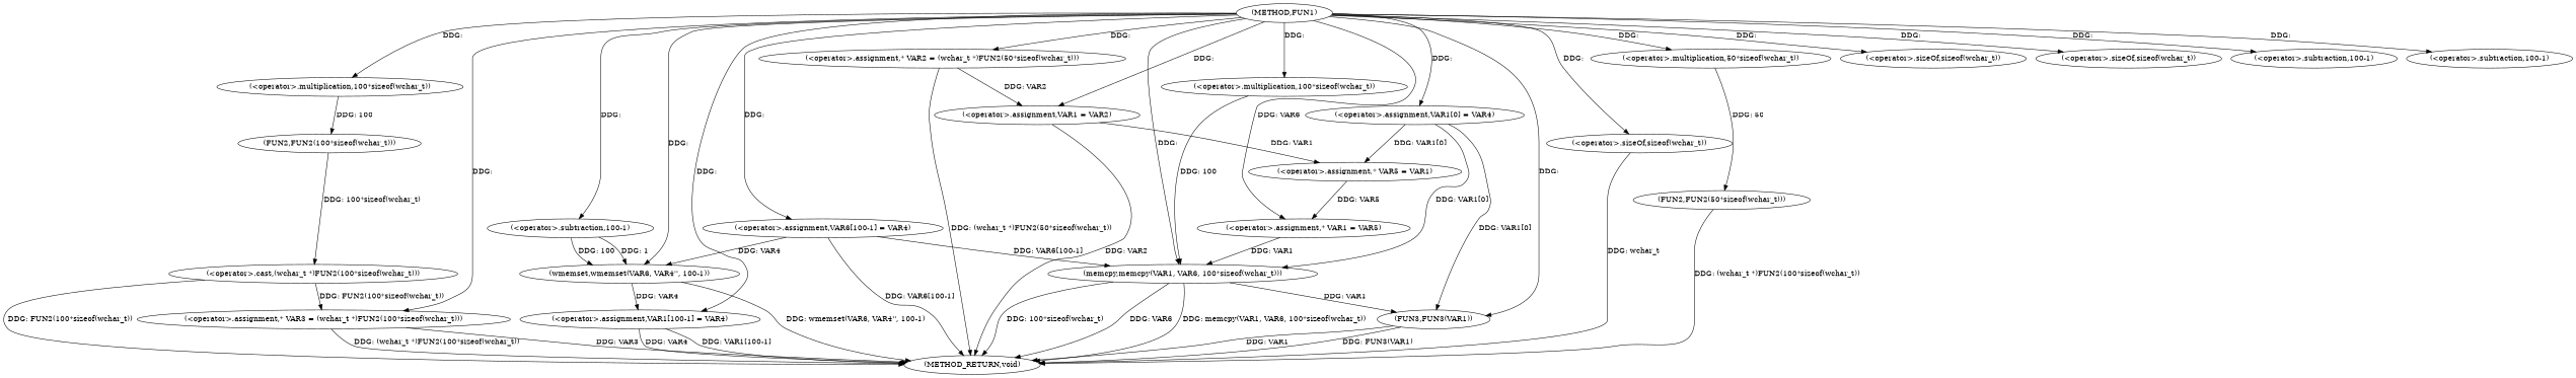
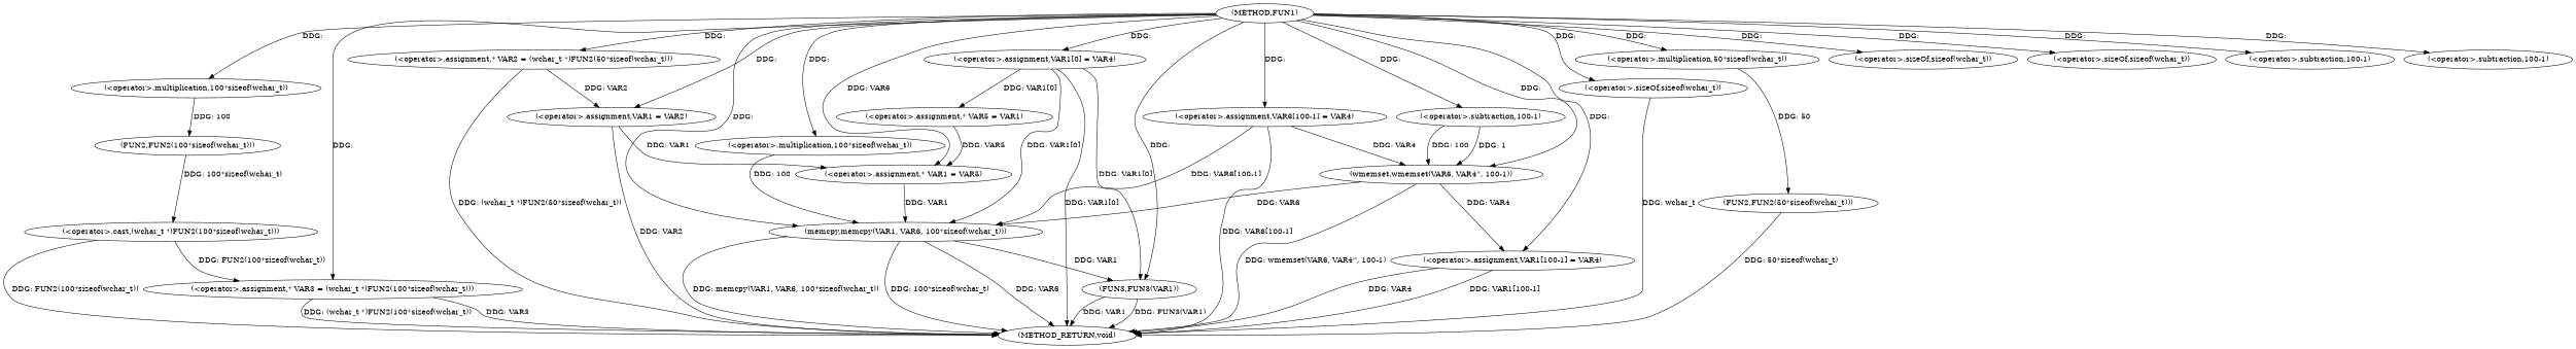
  digraph {
    n1 [label="(METHOD,FUN1)"]
    n2 [label="(<operator>.assignment,* VAR2 = (wchar_t *)FUN2(50*sizeof(wchar_t)))"]
    n3 [label="(<operator>.multiplication,50*sizeof(wchar_t))"]
    n4 [label="(<operator>.sizeOf,sizeof(wchar_t))"]
    n5 [label="(<operator>.assignment,* VAR3 = (wchar_t *)FUN2(100*sizeof(wchar_t)))"]
    n6 [label="(<operator>.multiplication,100*sizeof(wchar_t))"]
    n7 [label="(<operator>.sizeOf,sizeof(wchar_t))"]
    n8 [label="(<operator>.assignment,VAR1 = VAR2)"]
    n9 [label="(<operator>.assignment,VAR1[0] = VAR4)"]
    n10 [label="(<operator>.assignment,* VAR1 = VAR5)"]
    n11 [label="(wmemset,wmemset(VAR6, VAR4'', 100-1))"]
    n12 [label="(<operator>.subtraction,100-1)"]
    n13 [label="(<operator>.assignment,VAR6[100-1] = VAR4)"]
    n14 [label="(<operator>.subtraction,100-1)"]
    n15 [label="(memcpy,memcpy(VAR1, VAR6, 100*sizeof(wchar_t)))"]
    n16 [label="(<operator>.multiplication,100*sizeof(wchar_t))"]
    n17 [label="(<operator>.sizeOf,sizeof(wchar_t))"]
    n18 [label="(<operator>.assignment,VAR1[100-1] = VAR4)"]
    n19 [label="(<operator>.subtraction,100-1)"]
    n20 [label="(FUN3,FUN3(VAR1))"]
    n21 [label="(METHOD_RETURN,void)"]
    n22 [label="(FUN2,FUN2(50*sizeof(wchar_t)))"]
    n23 [label="(FUN2,FUN2(100*sizeof(wchar_t)))"]
    n24 [label="(<operator>.assignment,* VAR5 = VAR1)"]
    n25 [label="(<operator>.cast,(wchar_t *)FUN2(100*sizeof(wchar_t)))"]
    n1 -> n2 [label="DDG: "]
    n1 -> n3 [label="DDG: "]
    n1 -> n4 [label="DDG: "]
    n1 -> n5 [label="DDG: "]
    n1 -> n6 [label="DDG: "]
    n1 -> n7 [label="DDG: "]
    n1 -> n8 [label="DDG: "]
    n1 -> n9 [label="DDG: "]
    n1 -> n10 [label="DDG: VAR6"]
    n1 -> n11 [label="DDG: "]
    n1 -> n12 [label="DDG: "]
    n1 -> n13 [label="DDG: "]
    n1 -> n14 [label="DDG: "]
    n1 -> n15 [label="DDG: "]
    n1 -> n16 [label="DDG: "]
    n1 -> n17 [label="DDG: "]
    n1 -> n18 [label="DDG: "]
    n1 -> n19 [label="DDG: "]
    n1 -> n20 [label="DDG: "]
    n2 -> n8 [label="DDG: VAR2"]
    n2 -> n21 [label="DDG: (wchar_t *)FUN2(50*sizeof(wchar_t))"]
    n3 -> n22 [label="DDG: 50"]
    n5 -> n21 [label="DDG: VAR3"]
    n5 -> n21 [label="DDG: (wchar_t *)FUN2(100*sizeof(wchar_t))"]
    n6 -> n23 [label="DDG: 100"]
    n8 -> n21 [label="DDG: VAR2"]
-   n8 -> n24 [label="DDG: VAR1"]
+   n8 -> n10 [label="DDG: VAR1"]
    n9 -> n15 [label="DDG: VAR1[0]"]
    n9 -> n20 [label="DDG: VAR1[0]"]
+   n9 -> n21 [label="DDG: VAR1[0]"]
    n9 -> n24 [label="DDG: VAR1[0]"]
    n10 -> n15 [label="DDG: VAR1"]
+   n11 -> n15 [label="DDG: VAR6"]
    n11 -> n18 [label="DDG: VAR4"]
    n11 -> n21 [label="DDG: wmemset(VAR6, VAR4'', 100-1)"]
    n12 -> n11 [label="DDG: 100"]
    n12 -> n11 [label="DDG: 1"]
    n13 -> n11 [label="DDG: VAR4"]
    n13 -> n15 [label="DDG: VAR6[100-1]"]
    n13 -> n21 [label="DDG: VAR6[100-1]"]
    n15 -> n20 [label="DDG: VAR1"]
    n15 -> n21 [label="DDG: VAR6"]
    n15 -> n21 [label="DDG: memcpy(VAR1, VAR6, 100*sizeof(wchar_t))"]
    n15 -> n21 [label="DDG: 100*sizeof(wchar_t)"]
    n16 -> n15 [label="DDG: 100"]
    n17 -> n21 [label="DDG: wchar_t"]
    n18 -> n21 [label="DDG: VAR4"]
    n18 -> n21 [label="DDG: VAR1[100-1]"]
    n20 -> n21 [label="DDG: FUN3(VAR1)"]
    n20 -> n21 [label="DDG: VAR1"]
-   n22 -> n21 [label="DDG: (wchar_t *)FUN2(100*sizeof(wchar_t))"]
+   n22 -> n21 [label="DDG: 50*sizeof(wchar_t)"]
    n23 -> n25 [label="DDG: 100*sizeof(wchar_t)"]
    n24 -> n10 [label="DDG: VAR5"]
    n25 -> n5 [label="DDG: FUN2(100*sizeof(wchar_t))"]
    n25 -> n21 [label="DDG: FUN2(100*sizeof(wchar_t))"]
  }
